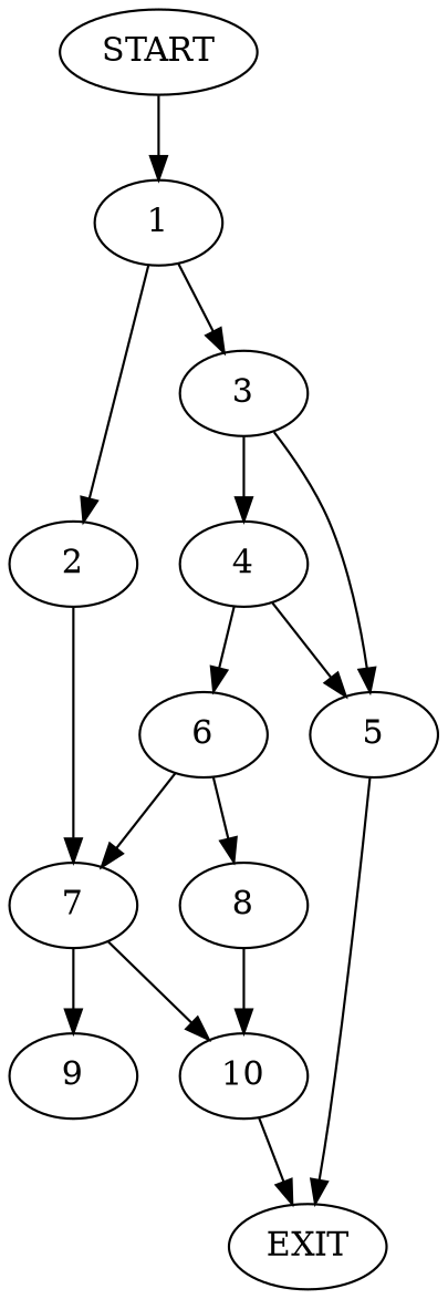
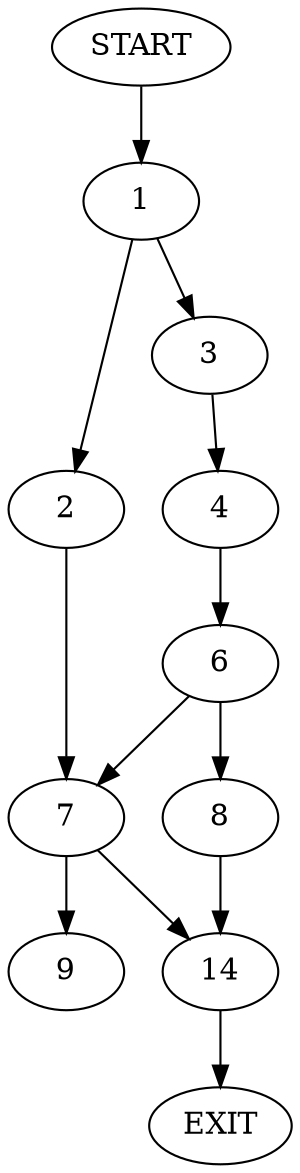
  digraph {
    n1 [label=START]
    1
    2
    3
    n5 [label=EXIT]
    7
    4
-   5
    6
    8
    9
-   10
+   10 [label=14]
    n1 -> 1
    1 -> 2
    1 -> 3
    2 -> 7
    3 -> 4
-   3 -> 5
    7 -> 9
    7 -> 10
-   4 -> 5
    4 -> 6
-   5 -> n5
    6 -> 7
    6 -> 8
    8 -> 10
    10 -> n5
  }
